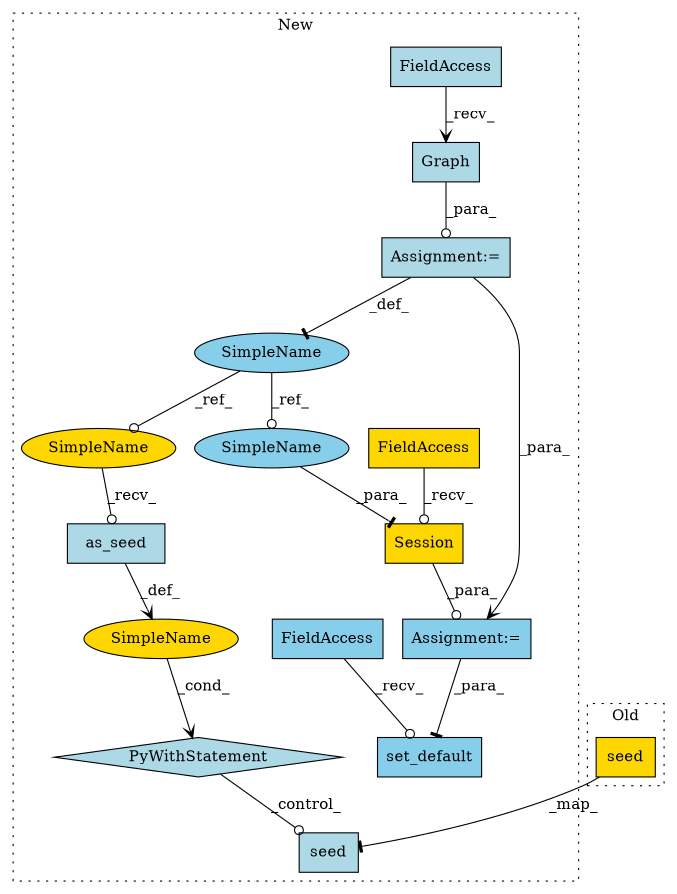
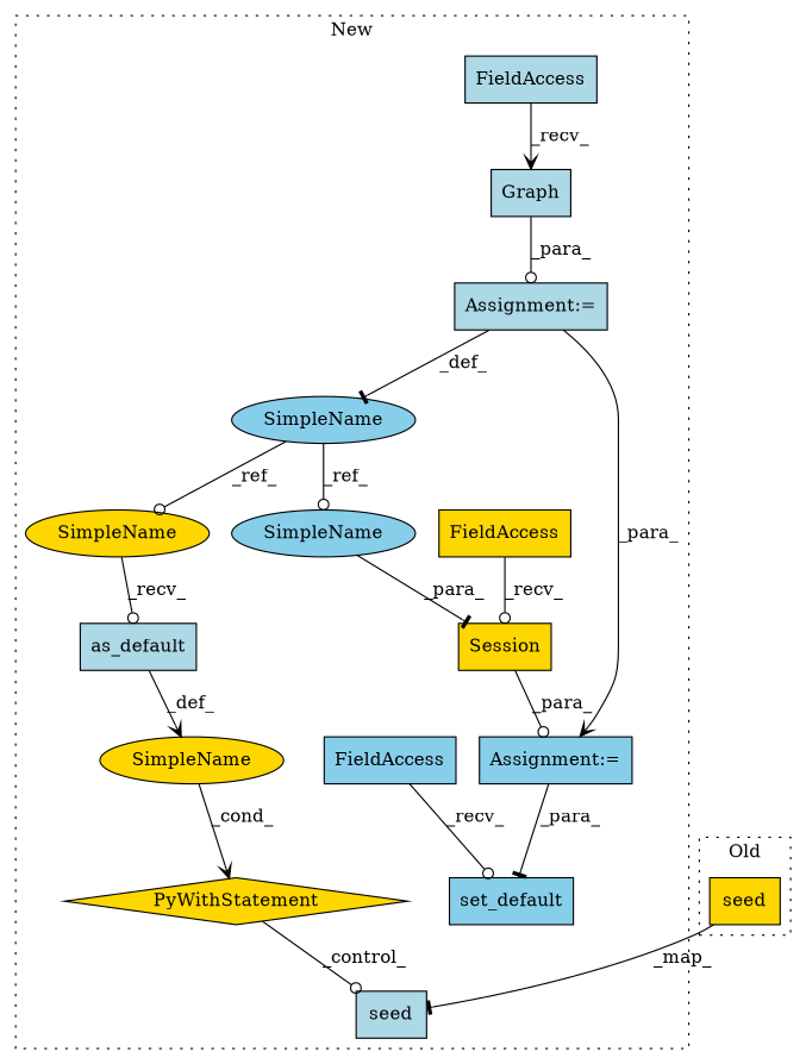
  digraph {
    node [a=32 fillcolor=lightblue l=1 shape=box style=filled]
    edge [arrowhead=odot]
    n1 [l="5,1" label=seed s="7108,7116"]
    n2 [a=7 label="Assignment:=" s=6719]
    n3 [a=42 fillcolor=gold label=SimpleName shape=ellipse l=""]
-   n4 [a=104 l="10,2" label=PyWithStatement s="6813,6837" shape=diamond]
-   n5 [l=12 label=as_seed s=6825]
+   n4 [a=104 fillcolor=gold l="10,2" label=PyWithStatement s="6813,6837" shape=diamond]
+   n5 [l=12 label=as_default s=6825]
    n6 [l=7 label="Graph" s=6731]
    n7 [fillcolor=skyblue l="12,1" label=set_default s="6790,6806"]
    n8 [a=22 fillcolor=skyblue l=5 label=FieldAccess s=6776]
    n9 [a=22 l=10 label=FieldAccess s=6720]
    n10 [a=42 fillcolor=skyblue label=SimpleName s=6718 shape=ellipse]
    n11 [fillcolor=gold l="8,1" label=Session s="6760,6769"]
    n12 [a=22 fillcolor=gold l=10 label=FieldAccess s=6749]
    n13 [a=7 fillcolor=skyblue label="Assignment:=" s=6748]
    n14 [a=42 fillcolor=gold label=SimpleName s=6823 shape=ellipse]
    n15 [a=42 fillcolor=skyblue label=SimpleName s=6768 shape=ellipse]
    n16 [fillcolor=gold l="5,1" label=seed s="6895,6903"]
    subgraph cluster_1 {
      label=New
      style=dotted
      n1
      n2
      n3
      n4
      n5
      n6
      n7
      n8
      n9
      n10
      n11
      n12
      n13
      n14
      n15
    }
    subgraph cluster_2 {
      label=Old
      style=dotted
      n16
    }
    n2 -> n10 [arrowhead=tee label=_def_]
    n2 -> n13 [arrowhead=vee label=_para_]
    n3 -> n4 [arrowhead=vee label=_cond_]
    n4 -> n1 [label=_control_]
    n5 -> n3 [arrowhead=vee label=_def_]
    n6 -> n2 [label=_para_]
    n8 -> n7 [label=_recv_]
    n9 -> n6 [arrowhead=vee label=_recv_]
    n10 -> n14 [label=_ref_]
    n10 -> n15 [label=_ref_]
    n11 -> n13 [label=_para_]
    n12 -> n11 [label=_recv_]
    n13 -> n7 [arrowhead=tee label=_para_]
    n14 -> n5 [label=_recv_]
    n15 -> n11 [arrowhead=tee label=_para_]
    n16 -> n1 [arrowhead=tee label=_map_]
  }
